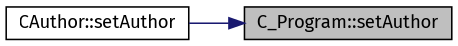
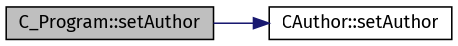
  digraph {
    rankdir=LR
    fontname="Fira Sans"
    node [color=black fontname="Fira Sans" fontsize=12 shape=record style=filled]
    n1 [fillcolor=grey75 fontcolor=black height=0.2 label="C_Program::setAuthor" width=0.4]
    n2 [fillcolor=white height=0.2 label="CAuthor::setAuthor" width=0.4]
-   n2 -> n1 [color=midnightblue fontname="Fira Sans" fontsize=12 labelfontname=Helvetica labelfontsize=12 style=solid]
+   n1 -> n2 [color=midnightblue fontname="Fira Sans" fontsize=12 labelfontname=Helvetica labelfontsize=12 style=solid]
  }
